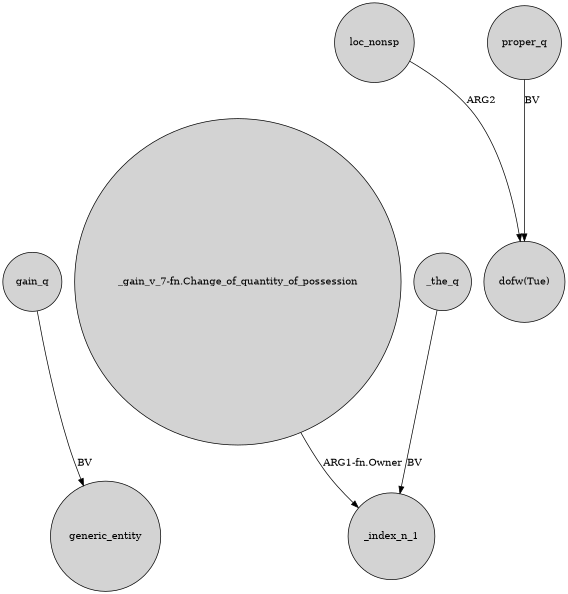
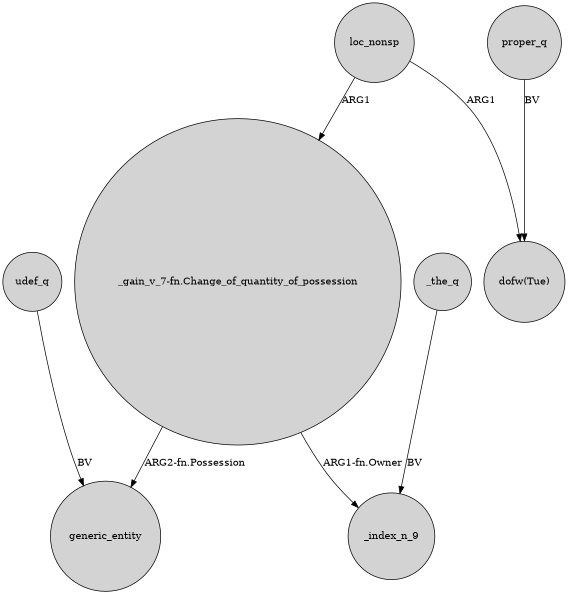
  digraph {
    node [shape=circle style=filled]
    n1 [label="_gain_v_7-fn.Change_of_quantity_of_possession"]
    loc_nonsp
    "dofw(Tue)"
    generic_entity
-   _index_n_1
+   _index_n_1 [label=_index_n_9]
    _the_q
-   udef_q [label=gain_q]
+   udef_q
    proper_q
+   n1 -> generic_entity [label="ARG2-fn.Possession"]
    n1 -> _index_n_1 [label="ARG1-fn.Owner"]
-   loc_nonsp -> "dofw(Tue)" [label=ARG2]
+   loc_nonsp -> n1 [label=ARG1]
+   loc_nonsp -> "dofw(Tue)" [label=ARG1]
    _the_q -> _index_n_1 [label=BV]
    udef_q -> generic_entity [label=BV]
    proper_q -> "dofw(Tue)" [label=BV]
  }
